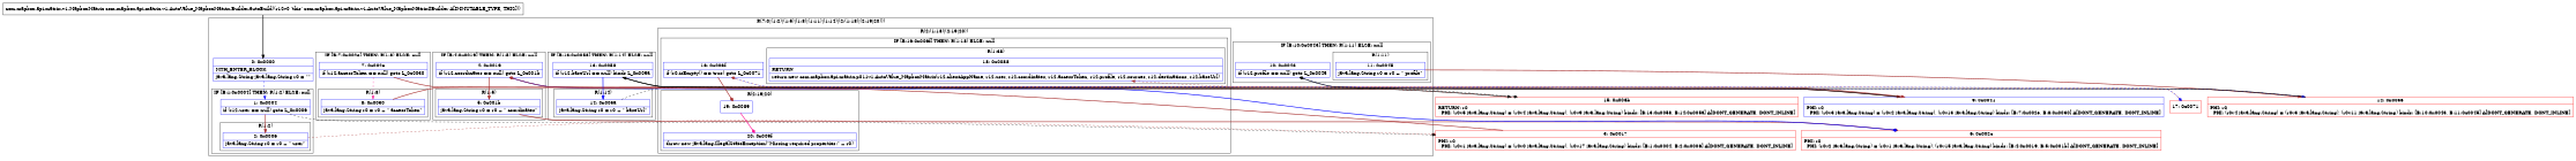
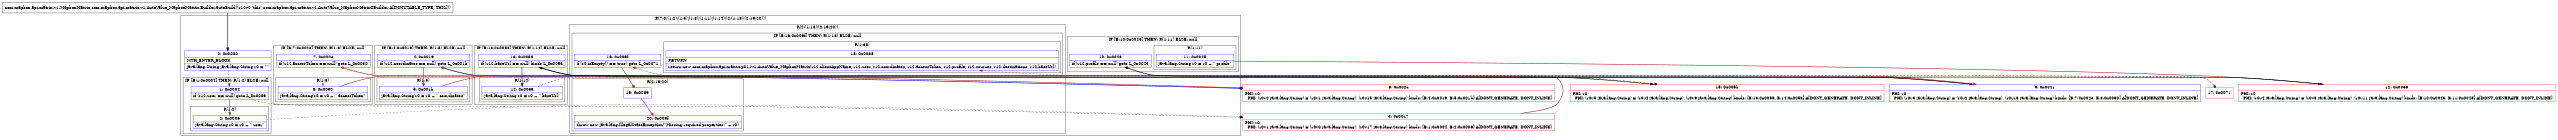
  digraph {
    node [color=blue shape=record]
    edge [arrowhead=normal color=brown style=bold]
    n1 [label="{2\:\ 0x0006|java.lang.String r0 = r0 + \" user\"\l}"]
    n2 [label="{1\:\ 0x0004|if (r12.user == null) goto L_0x0006\l}"]
    n3 [label="{5\:\ 0x001b|java.lang.String r0 = r0 + \" coordinates\"\l}"]
    n4 [label="{4\:\ 0x0019|if (r12.coordinates == null) goto L_0x001b\l}"]
    n5 [label="{8\:\ 0x0030|java.lang.String r0 = r0 + \" accessToken\"\l}"]
    n6 [label="{7\:\ 0x002e|if (r12.accessToken == null) goto L_0x0030\l}"]
    n7 [label="{11\:\ 0x0045|java.lang.String r0 = r0 + \" profile\"\l}"]
    n8 [label="{10\:\ 0x0043|if (r12.profile == null) goto L_0x0045\l}"]
    n9 [label="{14\:\ 0x005a|java.lang.String r0 = r0 + \" baseUrl\"\l}"]
    n10 [label="{13\:\ 0x0058|if (r12.baseUrl == null) binds L_0x005a\l}"]
    n11 [label="{18\:\ 0x0088|RETURN\l|return new com.mapbox.api.matrix.p011v1.AutoValue_MapboxMatrix(r12.clientAppName, r12.user, r12.coordinates, r12.accessToken, r12.profile, r12.sources, r12.destinations, r12.baseUrl)\l}"]
    n12 [label="{16\:\ 0x006f|if (r0.isEmpty() == true) goto L_0x0071\l}"]
    n13 [label="{19\:\ 0x0089}"]
    n14 [label="{20\:\ 0x009f|throw new java.lang.IllegalStateException(\"Missing required properties:\" + r0)\l}"]
    n15 [label="{0\:\ 0x0000|MTH_ENTER_BLOCK\l|java.lang.String java.lang.String r0 = \"\"\l}"]
    n16 [color=red label="{3\:\ 0x0017|PHI: r0 \l  PHI: (r0v1 java.lang.String) = (r0v0 java.lang.String), (r0v17 java.lang.String) binds: [B:1:0x0004, B:2:0x0006] A[DONT_GENERATE, DONT_INLINE]\l}"]
    n17 [color=red label="{6\:\ 0x002c|PHI: r0 \l  PHI: (r0v2 java.lang.String) = (r0v1 java.lang.String), (r0v15 java.lang.String) binds: [B:4:0x0019, B:5:0x001b] A[DONT_GENERATE, DONT_INLINE]\l}"]
    n18 [label="{9\:\ 0x0041|PHI: r0 \l  PHI: (r0v3 java.lang.String) = (r0v2 java.lang.String), (r0v13 java.lang.String) binds: [B:7:0x002e, B:8:0x0030] A[DONT_GENERATE, DONT_INLINE]\l}"]
    n19 [color=red label="{12\:\ 0x0056|PHI: r0 \l  PHI: (r0v4 java.lang.String) = (r0v3 java.lang.String), (r0v11 java.lang.String) binds: [B:10:0x0043, B:11:0x0045] A[DONT_GENERATE, DONT_INLINE]\l}"]
-   n20 [color=red label="{15\:\ 0x006b|RETURN: r0 \l  PHI: (r0v5 java.lang.String) = (r0v4 java.lang.String), (r0v9 java.lang.String) binds: [B:13:0x0058, B:14:0x005a] A[DONT_GENERATE, DONT_INLINE]\l}"]
+   n20 [color=red label="{15\:\ 0x006b|PHI: r0 \l  PHI: (r0v5 java.lang.String) = (r0v4 java.lang.String), (r0v9 java.lang.String) binds: [B:13:0x0058, B:14:0x005a] A[DONT_GENERATE, DONT_INLINE]\l}"]
    n21 [color=red label="{17\:\ 0x0071}"]
    n22 [label="{com.mapbox.api.matrix.v1.MapboxMatrix com.mapbox.api.matrix.v1.AutoValue_MapboxMatrix.Builder.autoBuild((r12v0 'this' com.mapbox.api.matrix.v1.AutoValue_MapboxMatrix$Builder A[IMMUTABLE_TYPE, THIS])) }" color=""]
    subgraph cluster_1 {
      label="R(7:0|(1:2)|(1:5)|(1:8)|(1:11)|(1:14)|(2:(1:18)|(2:19|20)))"
      n15
      subgraph cluster_2 {
        label="IF [B:1:0x0004] THEN: R(1:2) ELSE: null"
        n2
        subgraph cluster_3 {
          label="R(1:2)"
          n1
        }
      }
      subgraph cluster_4 {
        label="IF [B:4:0x0019] THEN: R(1:5) ELSE: null"
        n4
        subgraph cluster_5 {
          label="R(1:5)"
          n3
        }
      }
      subgraph cluster_6 {
        label="IF [B:7:0x002e] THEN: R(1:8) ELSE: null"
        n6
        subgraph cluster_7 {
          label="R(1:8)"
          n5
        }
      }
      subgraph cluster_8 {
        label="IF [B:10:0x0043] THEN: R(1:11) ELSE: null"
        n8
        subgraph cluster_9 {
          label="R(1:11)"
          n7
        }
      }
      subgraph cluster_10 {
        label="IF [B:13:0x0058] THEN: R(1:14) ELSE: null"
        n10
        subgraph cluster_11 {
          label="R(1:14)"
          n9
        }
      }
      subgraph cluster_12 {
        label="R(2:(1:18)|(2:19|20))"
        subgraph cluster_13 {
          label="IF [B:16:0x006f] THEN: R(1:18) ELSE: null"
          n12
          subgraph cluster_14 {
            label="R(1:38)"
            n11
          }
        }
        subgraph cluster_15 {
          label="R(2:19|20)"
          n13
          n14
        }
      }
    }
    n1 -> n16 [arrowhead=diamond style=dashed]
    n2 -> n1
    n2 -> n16 [color=black style=dashed]
    n3 -> n17 [arrowhead=diamond]
    n4 -> n3
    n4 -> n17 [arrowhead=diamond color=blue]
    n5 -> n18
    n6 -> n5 [color=deeppink style=dashed]
    n6 -> n18
    n7 -> n19
    n8 -> n19 [color=blue style=dashed]
    n9 -> n20 [arrowhead=diamond color=black style=dashed]
    n10 -> n9 [color=blue]
    n10 -> n20 [color=black]
    n12 -> n13 [arrowhead=diamond]
    n12 -> n21 [arrowhead=diamond color=blue style=dashed]
    n13 -> n14 [arrowhead=diamond color=deeppink]
    n15 -> n2 [color=blue style=dashed]
    n16 -> n4 [arrowhead=diamond]
+   n17 -> n6 [arrowhead=diamond style=dashed]
    n18 -> n8 [arrowhead=diamond color=black]
    n19 -> n10 [color=black]
    n20 -> n12 [arrowhead=diamond style=dashed]
    n21 -> n11 [style=dashed]
    n22 -> n15 [color=black]
  }
